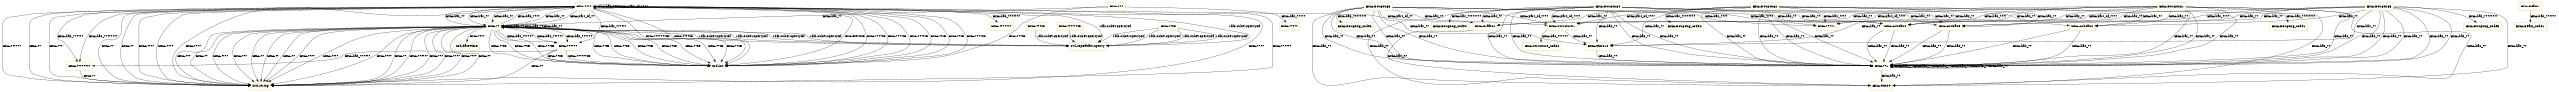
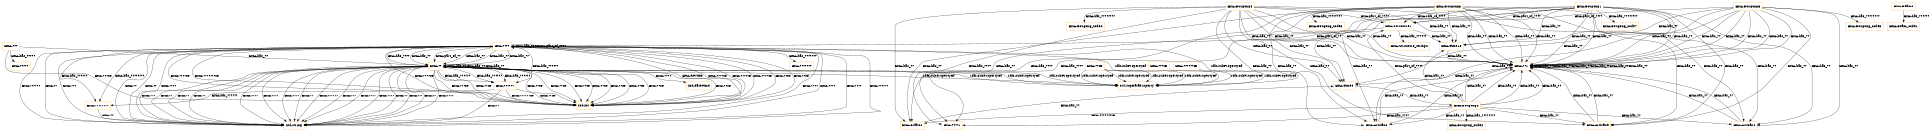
  digraph {
    rankdir=TB
    node [color=orange shape=rectangle]
    "HXA:??????"
    "HXA:????????"
    "xsd:string"
    "xsd:int"
    "HXA:????"
    "HXA:??"
    "HXA:???????"
    "owl:topDataProperty"
    "xsd:dateTime"
    "HXA:???"
    "HXA:?????"
    "HXA:Structure1"
    "HXA:Time10"
-   "HXA:Structure_code2"
+   "HXA:Structure_code2" [label="HXA:Structure_string2"]
    "HXA:??1"
    "HXA:Dougong4"
    "HXA:Time9"
    "HXA:Artisan4"
    "HXA:Crafts2"
    "HXA:Artisan2"
    "HXA:????1"
    "HXA:Dougong_code4"
    n23 [label="HXA:Artisan9"]
    "HXA:??ID"
    "HXA:Dougong3"
    "HXA:Dougong_code3"
    "HXA:Dougong2"
    "HXA:Dougong_code2"
    "HXA:???ID"
-   "HXA:Beam1"
+   "HXA:Beam1" [label="HXA:Beam8"]
    "HXA:Beam_code1"
    "HXA:Dougong1"
-   "HXA:Dougong_code1"
+   "HXA:Dougong_code1" [label="HXA:Dougong_code7"]
    "HXA:??????ID"
    "HXA:Dougong5"
    "HXA:Dougong_code5"
    "HXA:??????" -> "HXA:????????" [label="HXA:has_??????"]
    "HXA:??????" -> "xsd:string" [label="HXA:??"]
    "HXA:??????" -> "xsd:int" [label="HXA:??ID"]
    "HXA:??????" -> "xsd:int" [label="HXA:??????ID"]
    "HXA:????????" -> "xsd:string" [label="HXA:??"]
    "HXA:????" -> "HXA:??????" [label="HXA:has_??????"]
    "HXA:????" -> "HXA:????????" [label="HXA:has_??????"]
    "HXA:????" -> "HXA:????????" [label="HXA:has_????????"]
    "HXA:????" -> "xsd:string" [label="HXA:??"]
    "HXA:????" -> "xsd:string" [label="HXA:??"]
    "HXA:????" -> "xsd:string" [label="HXA:????"]
    "HXA:????" -> "xsd:string" [label="HXA:????"]
    "HXA:????" -> "xsd:string" [label="HXA:????"]
    "HXA:????" -> "xsd:string" [label="HXA:????"]
    "HXA:????" -> "xsd:string" [label="HXA:??????"]
    "HXA:????" -> "xsd:string" [label="HXA:??????"]
    "HXA:????" -> "xsd:string" [label="HXA:??"]
    "HXA:????" -> "xsd:string" [label="HXA:???"]
    "HXA:????" -> "xsd:int" [label="HXA:RevitID"]
    "HXA:????" -> "xsd:int" [label="HXA:????ID"]
    "HXA:????" -> "xsd:int" [label="HXA:????ID"]
    "HXA:????" -> "xsd:int" [label="HXA:????ID"]
    "HXA:????" -> "xsd:int" [label="HXA:??ID"]
    "HXA:????" -> "xsd:int" [label="HXA:??ID"]
    "HXA:????" -> "xsd:int" [label="HXA:????ID"]
    "HXA:????" -> "xsd:int" [label="HXA:???????ID"]
    "HXA:????" -> "xsd:int" [label="HXA:????ID"]
    "HXA:????" -> "HXA:????" [label="HXA:has_????"]
    "HXA:????" -> "HXA:????" [label="HXA:part_of_????"]
    "HXA:????" -> "HXA:??" [label="HXA:has_??"]
    "HXA:????" -> "HXA:??" [label="HXA:part_of_??"]
    "HXA:????" -> "HXA:??" [label="HXA:has_??"]
    "HXA:????" -> "HXA:??" [label="HXA:has_??"]
    "HXA:????" -> "HXA:??" [label="HXA:has_??"]
    "HXA:????" -> "HXA:???????" [label="HXA:has_???????"]
    "HXA:????" -> "owl:topDataProperty" [label="rdfs:subPropertyOf"]
    "HXA:????" -> "owl:topDataProperty" [label="rdfs:subPropertyOf"]
    "HXA:??" -> "HXA:??????" [label="HXA:has_??????"]
    "HXA:??" -> "HXA:??????" [label="HXA:has_??????"]
    "HXA:??" -> "HXA:??????" [label="HXA:has_??????"]
    "HXA:??" -> "xsd:string" [label="HXA:??"]
    "HXA:??" -> "xsd:string" [label="HXA:??????"]
    "HXA:??" -> "xsd:string" [label="HXA:???"]
    "HXA:??" -> "xsd:string" [label="HXA:????"]
    "HXA:??" -> "xsd:string" [label="HXA:????"]
    "HXA:??" -> "xsd:string" [label="HXA:??"]
    "HXA:??" -> "xsd:string" [label="HXA:???"]
    "HXA:??" -> "xsd:string" [label="HXA:??"]
    "HXA:??" -> "xsd:string" [label="HXA:????"]
    "HXA:??" -> "xsd:string" [label="HXA:???"]
    "HXA:??" -> "xsd:string" [label="HXA:??"]
    "HXA:??" -> "xsd:string" [label="HXA:??"]
    "HXA:??" -> "xsd:string" [label="HXA:??"]
    "HXA:??" -> "xsd:string" [label="HXA:????"]
    "HXA:??" -> "xsd:string" [label="HXA:????"]
    "HXA:??" -> "xsd:string" [label="HXA:????"]
    "HXA:??" -> "xsd:int" [label="HXA:??ID"]
    "HXA:??" -> "xsd:int" [label="HXA:??ID"]
    "HXA:??" -> "xsd:int" [label="HXA:??ID"]
    "HXA:??" -> "xsd:int" [label="HXA:??ID"]
    "HXA:??" -> "xsd:int" [label="HXA:??ID"]
    "HXA:??" -> "xsd:int" [label="HXA:??ID"]
    "HXA:??" -> "xsd:int" [label="HXA:??ID"]
    "HXA:??" -> "xsd:int" [label="HXA:??ID"]
    "HXA:??" -> "xsd:int" [label="HXA:???ID"]
    "HXA:??" -> "xsd:int" [label="HXA:??ID"]
    "HXA:??" -> "HXA:????" [label="HXA:has_????"]
    "HXA:??" -> "HXA:??" [label="HXA:has_??"]
    "HXA:??" -> "HXA:??" [label="HXA:has_??"]
    "HXA:??" -> "HXA:??" [label="HXA:has_??"]
    "HXA:??" -> "owl:topDataProperty" [label="rdfs:subPropertyOf"]
    "HXA:??" -> "owl:topDataProperty" [label="rdfs:subPropertyOf"]
    "HXA:??" -> "owl:topDataProperty" [label="rdfs:subPropertyOf"]
    "HXA:??" -> "owl:topDataProperty" [label="rdfs:subPropertyOf"]
    "HXA:??" -> "xsd:dateTime" [label="HXA:????"]
    "HXA:???" -> "xsd:int" [label="HXA:???ID"]
    "HXA:???" -> "HXA:??" [label="HXA:has_??"]
    "HXA:???" -> "HXA:?????" [label="HXA:has_?????"]
-   "HXA:????" -> "HXA:Structure1" [label="HXA:part_of_??"]
+   "HXA:Structure1" -> "HXA:????" [label="HXA:part_of_??"]
    "HXA:Structure1" -> "HXA:Time10" [label="HXA:has_??"]
    "HXA:Structure1" -> "HXA:Structure_code2" [label="HXA:has_??????"]
    "HXA:Time10" -> "HXA:??1" [label="HXA:has_??"]
    "HXA:??1" -> "HXA:??1" [label="HXA:has_??"]
    "HXA:??1" -> "HXA:??1" [label="HXA:has_??"]
    "HXA:??1" -> "HXA:??1" [label="HXA:has_??"]
    "HXA:??1" -> "HXA:??1" [label="HXA:has_??"]
    "HXA:??1" -> "HXA:??1" [label="HXA:has_??"]
    "HXA:??1" -> "HXA:??1" [label="HXA:has_??"]
    "HXA:??1" -> "HXA:Time9" [label="HXA:has_??"]
    "HXA:Dougong4" -> "HXA:Structure1" [label="HXA:part_of_????"]
    "HXA:Dougong4" -> "HXA:Time10" [label="HXA:has_??"]
    "HXA:Dougong4" -> "HXA:??1" [label="HXA:has_??"]
    "HXA:Dougong4" -> "HXA:??1" [label="HXA:has_??"]
    "HXA:Dougong4" -> "HXA:??1" [label="HXA:has_??"]
    "HXA:Dougong4" -> "HXA:??1" [label="HXA:has_??"]
    "HXA:Dougong4" -> "HXA:Time9" [label="HXA:has_??"]
    "HXA:Dougong4" -> "HXA:Artisan4" [label="HXA:has_??"]
    "HXA:Dougong4" -> "HXA:Crafts2" [label="HXA:has_??"]
    "HXA:Dougong4" -> "HXA:Artisan2" [label="HXA:has_??"]
    "HXA:Dougong4" -> "HXA:????1" [label="HXA:has_????"]
    "HXA:Dougong4" -> "HXA:Dougong_code4" [label="HXA:has_????????"]
    "HXA:Dougong4" -> n23 [label="HXA:has_??"]
    "HXA:Artisan4" -> "HXA:??1" [label="HXA:has_??"]
    "HXA:Artisan4" -> "HXA:??1" [label="HXA:has_??"]
    "HXA:Crafts2" -> "HXA:Time9" [label="HXA:has_??"]
    "HXA:Artisan2" -> "HXA:??1" [label="HXA:has_??"]
    "HXA:Artisan2" -> "HXA:??1" [label="HXA:has_??"]
    n23 -> "HXA:??1" [label="HXA:has_??"]
    n23 -> "HXA:??1" [label="HXA:has_??"]
    "HXA:??ID" -> "owl:topDataProperty" [label="rdfs:subPropertyOf"]
    "HXA:??ID" -> "owl:topDataProperty" [label="rdfs:subPropertyOf"]
    "HXA:??ID" -> "owl:topDataProperty" [label="rdfs:subPropertyOf"]
    "HXA:??ID" -> "owl:topDataProperty" [label="rdfs:subPropertyOf"]
-   "HXA:Dougong3" -> "HXA:Structure1" [label="HXA:part_of_????"]
+   "HXA:Dougong3" -> "HXA:Structure1" [label="HXA:rdfs_of_????"]
    "HXA:Dougong3" -> "HXA:Time10" [label="HXA:has_??"]
    "HXA:Dougong3" -> "HXA:??1" [label="HXA:has_??"]
    "HXA:Dougong3" -> "HXA:??1" [label="HXA:has_??"]
    "HXA:Dougong3" -> "HXA:??1" [label="HXA:has_??"]
    "HXA:Dougong3" -> "HXA:??1" [label="HXA:has_??"]
    "HXA:Dougong3" -> "HXA:Time9" [label="HXA:has_??"]
    "HXA:Dougong3" -> "HXA:Artisan4" [label="HXA:has_??"]
    "HXA:Dougong3" -> "HXA:Crafts2" [label="HXA:has_??"]
+   "HXA:Dougong3" -> "HXA:Artisan2" [label="HXA:has_??"]
    "HXA:Dougong3" -> "HXA:????1" [label="HXA:has_????"]
    "HXA:Dougong3" -> n23 [label="HXA:has_??"]
    "HXA:Dougong3" -> "HXA:Dougong_code3" [label="HXA:has_????????"]
    "HXA:Dougong2" -> "HXA:Structure1" [label="HXA:part_of_????"]
    "HXA:Dougong2" -> "HXA:Time10" [label="HXA:has_??"]
    "HXA:Dougong2" -> "HXA:??1" [label="HXA:has_??"]
    "HXA:Dougong2" -> "HXA:??1" [label="HXA:has_??"]
    "HXA:Dougong2" -> "HXA:??1" [label="HXA:has_??"]
    "HXA:Dougong2" -> "HXA:??1" [label="HXA:has_??"]
-   "HXA:Dougong2" -> "HXA:Time9" [label="HXA:has_??"]
+   "HXA:Time9" -> "HXA:Dougong2" [label="HXA:has_??"]
    "HXA:Dougong2" -> "HXA:Artisan4" [label="HXA:has_??"]
-   "HXA:Dougong2" -> "HXA:Crafts2" [label="HXA:has_??"]
+   "HXA:Dougong2" -> "HXA:Crafts2" [label="HXA:???????ID"]
    "HXA:Dougong2" -> "HXA:Artisan2" [label="HXA:has_??"]
    "HXA:Dougong2" -> "HXA:????1" [label="HXA:has_????"]
    "HXA:Dougong2" -> n23 [label="HXA:has_??"]
    "HXA:Dougong2" -> "HXA:Dougong_code2" [label="HXA:has_????????"]
    "HXA:???ID" -> "owl:topDataProperty" [label="rdfs:subPropertyOf"]
    "HXA:Beam1" -> "HXA:Beam_code1" [label="HXA:has_??????"]
    "HXA:Dougong1" -> "HXA:Structure1" [label="HXA:part_of_????"]
    "HXA:Dougong1" -> "HXA:Time10" [label="HXA:has_??"]
    "HXA:Dougong1" -> "HXA:??1" [label="HXA:has_??"]
    "HXA:Dougong1" -> "HXA:??1" [label="HXA:has_??"]
    "HXA:Dougong1" -> "HXA:??1" [label="HXA:has_??"]
    "HXA:Dougong1" -> "HXA:??1" [label="HXA:has_??"]
    "HXA:Dougong1" -> "HXA:Time9" [label="HXA:has_??"]
    "HXA:Dougong1" -> "HXA:Artisan4" [label="HXA:has_??"]
    "HXA:Dougong1" -> "HXA:Crafts2" [label="HXA:has_??"]
    "HXA:Dougong1" -> "HXA:Artisan2" [label="HXA:has_??"]
    "HXA:Dougong1" -> "HXA:????1" [label="HXA:has_????"]
    "HXA:Dougong1" -> n23 [label="HXA:has_??"]
    "HXA:Dougong1" -> "HXA:Dougong_code1" [label="HXA:has_????????"]
    "HXA:??????ID" -> "owl:topDataProperty" [label="rdfs:subPropertyOf"]
    "HXA:Dougong5" -> "HXA:Structure1" [label="HXA:part_of_????"]
    "HXA:Dougong5" -> "HXA:Time10" [label="HXA:has_??"]
    "HXA:Dougong5" -> "HXA:??1" [label="HXA:has_??"]
    "HXA:Dougong5" -> "HXA:??1" [label="HXA:has_??"]
    "HXA:Dougong5" -> "HXA:??1" [label="HXA:has_??"]
    "HXA:Dougong5" -> "HXA:??1" [label="HXA:has_??"]
    "HXA:Dougong5" -> "HXA:??1" [label="HXA:has_??"]
    "HXA:Dougong5" -> "HXA:Time9" [label="HXA:has_??"]
    "HXA:Dougong5" -> "HXA:Artisan4" [label="HXA:has_??"]
    "HXA:Dougong5" -> "HXA:Artisan2" [label="HXA:has_??"]
-   "HXA:Dougong5" -> "HXA:????1" [label="HXA:has_????"]
    "HXA:Dougong5" -> n23 [label="HXA:has_??"]
    "HXA:Dougong5" -> "HXA:Dougong_code5" [label="HXA:has_????????"]
  }
